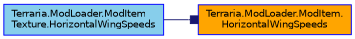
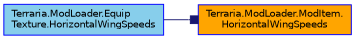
  digraph {
    rankdir=LR
    node [color=blue fontname=Helvetica fontsize=10 shape=record style=filled]
-   n1 [fillcolor=skyblue fontcolor=black height=0.2 label="Terraria.ModLoader.ModItem\lTexture.HorizontalWingSpeeds" width=0.4]
+   n1 [fillcolor=skyblue fontcolor=black height=0.2 label="Terraria.ModLoader.Equip\lTexture.HorizontalWingSpeeds" width=0.4]
    n2 [fillcolor=orange height=0.2 label="Terraria.ModLoader.ModItem.\lHorizontalWingSpeeds" width=0.4]
    n1 -> n2 [color=midnightblue fontname=Helvetica fontsize=10 labelfontname=Helvetica labelfontsize=10 style=solid arrowhead=box]
  }
